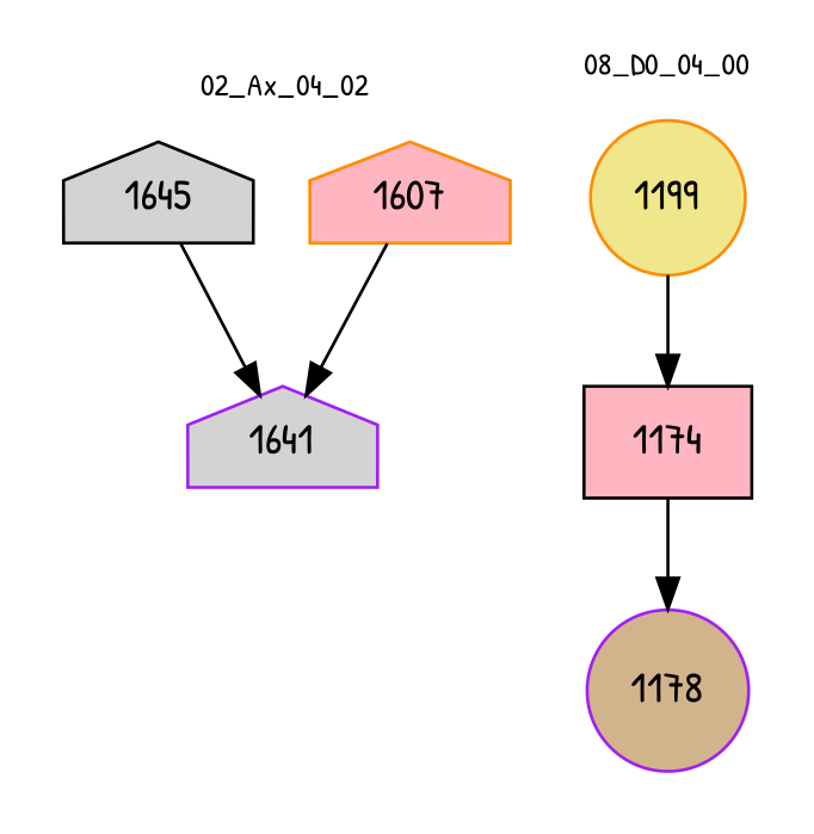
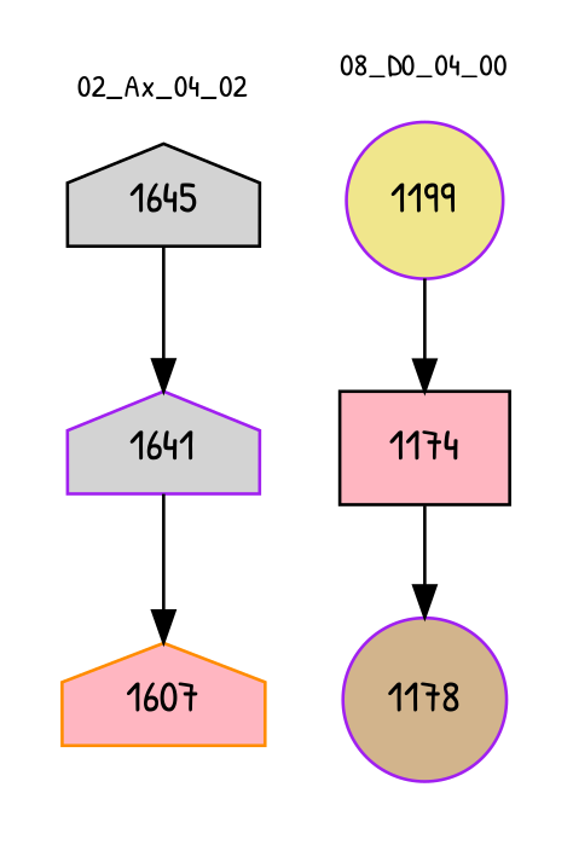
  digraph {
    fontname="Patrick Hand"
    node [color=purple fillcolor=lightgrey fontname="Patrick Hand" shape=house style=filled]
    edge [color=black fontname="Patrick Hand"]
    n1 [label=1641]
    n2 [color=darkorange fillcolor=lightpink label=1607]
    n3 [color=black label=1645]
    n4 [color=black fillcolor=lightpink label=1174 shape=box]
-   n5 [color=darkorange fillcolor=khaki label=1199 shape=circle]
+   n5 [fillcolor=khaki label=1199 shape=circle]
    n6 [fillcolor=tan label=1178 shape=circle]
    subgraph cluster_1 {
      color=white
      fontsize=10
      label="02_Ax_04_02"
      n1
      n2
      n3
    }
    subgraph cluster_2 {
      color=white
      fontsize=10
      label="08_D0_04_00"
      n4
      n5
      n6
    }
-   n2 -> n1
+   n1 -> n2
    n3 -> n1
    n4 -> n6
    n5 -> n4
  }
